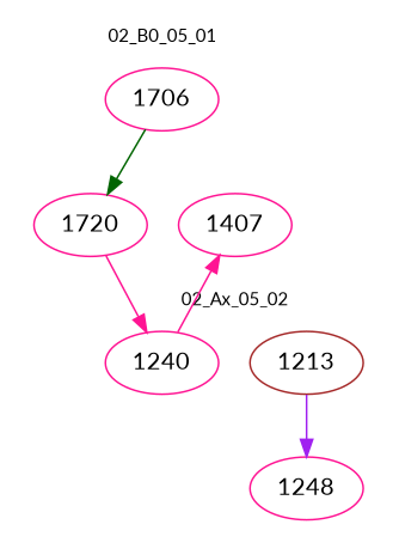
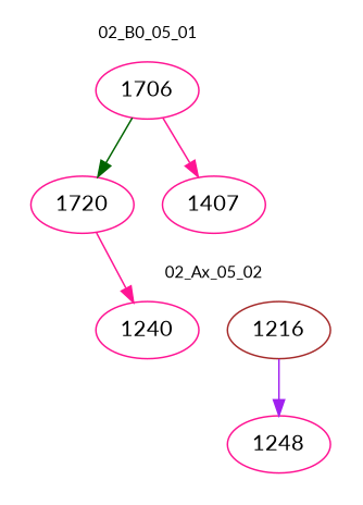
  digraph {
    fontname=Lato
    node [color=deeppink fontname=Lato]
    edge [color=deeppink fontname=Lato]
-   n1 [color=brown label=1213]
+   n1 [color=brown label=1216]
    n2 [label=1240]
    n3 [label=1248]
    n4 [label=1706]
    n5 [label=1720]
    n6 [label=1407]
    subgraph cluster_1 {
      color=white
      fontsize=10
      label="02_Ax_05_02"
      n1
      n2
      n3
    }
    subgraph cluster_2 {
      color=white
      fontsize=10
      label="02_B0_05_01"
      n4
      n5
      n6
    }
    n1 -> n3 [color=purple]
    n4 -> n5 [color=darkgreen]
-   n2 -> n6
+   n4 -> n6
    n5 -> n2
  }
